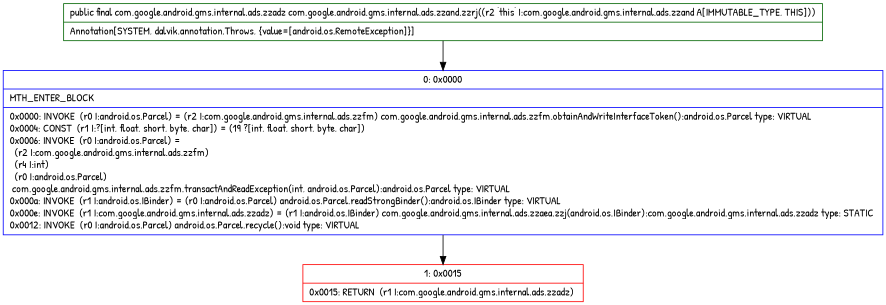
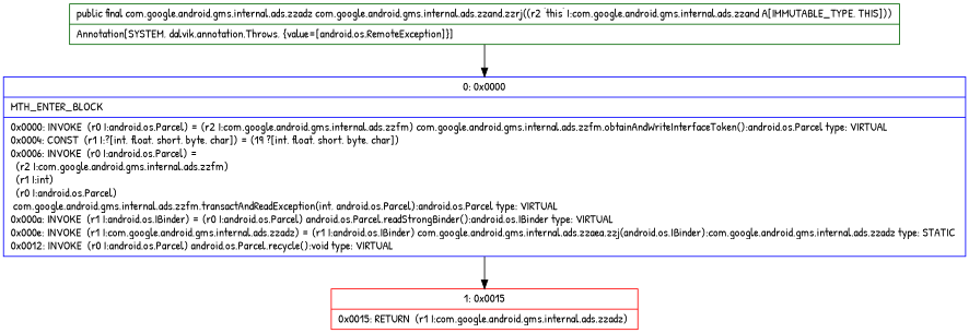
  digraph {
    fontname="Patrick Hand"
    node [shape=record fontname="Patrick Hand"]
    edge [style=solid fontname="Patrick Hand"]
-   n1 [label="{0\:\ 0x0000|MTH_ENTER_BLOCK\l|0x0000: INVOKE  (r0 I:android.os.Parcel) = (r2 I:com.google.android.gms.internal.ads.zzfm) com.google.android.gms.internal.ads.zzfm.obtainAndWriteInterfaceToken():android.os.Parcel type: VIRTUAL \l0x0004: CONST  (r1 I:?[int, float, short, byte, char]) = (19 ?[int, float, short, byte, char]) \l0x0006: INVOKE  (r0 I:android.os.Parcel) = \l  (r2 I:com.google.android.gms.internal.ads.zzfm)\l  (r4 I:int)\l  (r0 I:android.os.Parcel)\l com.google.android.gms.internal.ads.zzfm.transactAndReadException(int, android.os.Parcel):android.os.Parcel type: VIRTUAL \l0x000a: INVOKE  (r1 I:android.os.IBinder) = (r0 I:android.os.Parcel) android.os.Parcel.readStrongBinder():android.os.IBinder type: VIRTUAL \l0x000e: INVOKE  (r1 I:com.google.android.gms.internal.ads.zzadz) = (r1 I:android.os.IBinder) com.google.android.gms.internal.ads.zzaea.zzj(android.os.IBinder):com.google.android.gms.internal.ads.zzadz type: STATIC \l0x0012: INVOKE  (r0 I:android.os.Parcel) android.os.Parcel.recycle():void type: VIRTUAL \l}" color=blue]
+   n1 [label="{0\:\ 0x0000|MTH_ENTER_BLOCK\l|0x0000: INVOKE  (r0 I:android.os.Parcel) = (r2 I:com.google.android.gms.internal.ads.zzfm) com.google.android.gms.internal.ads.zzfm.obtainAndWriteInterfaceToken():android.os.Parcel type: VIRTUAL \l0x0004: CONST  (r1 I:?[int, float, short, byte, char]) = (19 ?[int, float, short, byte, char]) \l0x0006: INVOKE  (r0 I:android.os.Parcel) = \l  (r2 I:com.google.android.gms.internal.ads.zzfm)\l  (r1 I:int)\l  (r0 I:android.os.Parcel)\l com.google.android.gms.internal.ads.zzfm.transactAndReadException(int, android.os.Parcel):android.os.Parcel type: VIRTUAL \l0x000a: INVOKE  (r1 I:android.os.IBinder) = (r0 I:android.os.Parcel) android.os.Parcel.readStrongBinder():android.os.IBinder type: VIRTUAL \l0x000e: INVOKE  (r1 I:com.google.android.gms.internal.ads.zzadz) = (r1 I:android.os.IBinder) com.google.android.gms.internal.ads.zzaea.zzj(android.os.IBinder):com.google.android.gms.internal.ads.zzadz type: STATIC \l0x0012: INVOKE  (r0 I:android.os.Parcel) android.os.Parcel.recycle():void type: VIRTUAL \l}" color=blue]
    n2 [label="{1\:\ 0x0015|0x0015: RETURN  (r1 I:com.google.android.gms.internal.ads.zzadz) \l}" color=red]
    n3 [label="{public final com.google.android.gms.internal.ads.zzadz com.google.android.gms.internal.ads.zzand.zzrj((r2 'this' I:com.google.android.gms.internal.ads.zzand A[IMMUTABLE_TYPE, THIS]))  | Annotation[SYSTEM, dalvik.annotation.Throws, \{value=[android.os.RemoteException]\}]\l}" color=darkgreen]
    n1 -> n2
    n3 -> n1
  }
